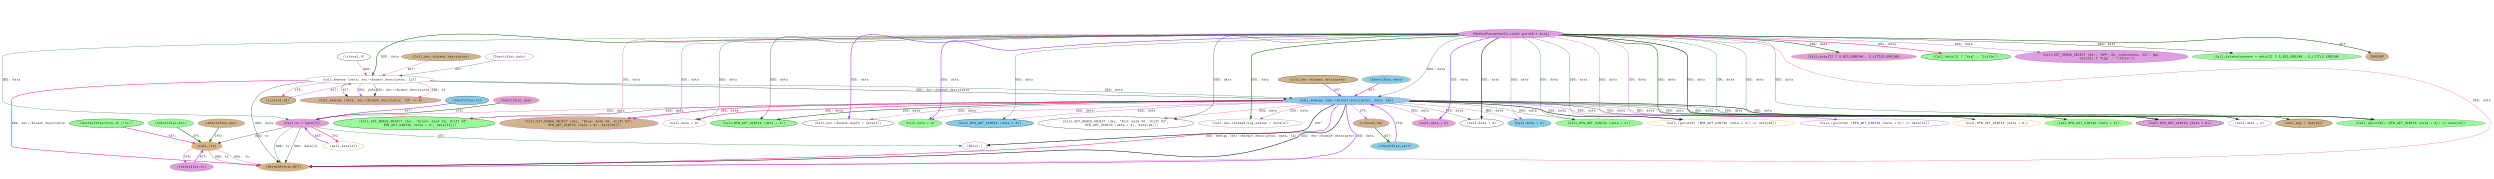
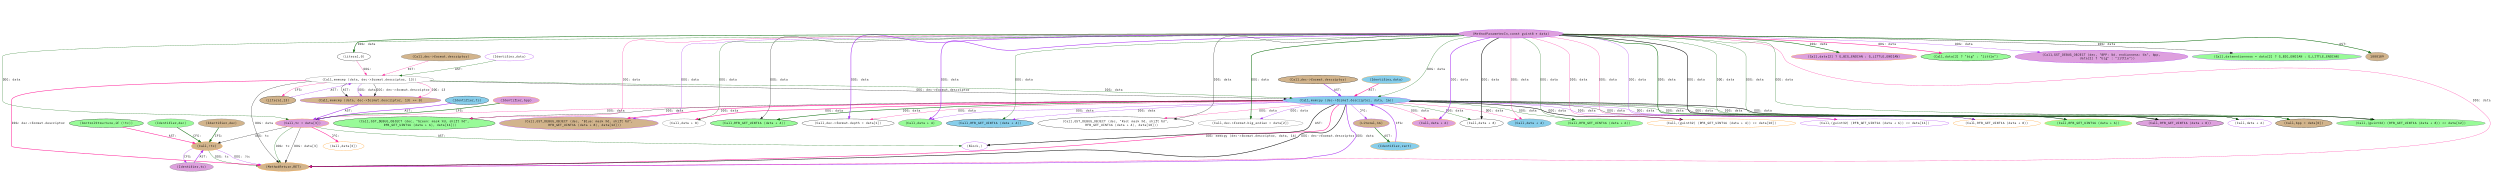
  digraph {
    fontname="IBM Plex Mono"
    node [color=black fillcolor=white fontname="IBM Plex Mono" style=filled]
    edge [color=darkgreen fontname="IBM Plex Mono" style=solid]
    n1 [color=darkorange fillcolor=plum label="(Call,tc = data[3])"]
    n2 [color=darkorange fillcolor=tan label="(Call,!tc)"]
    n3 [color=darkorange fillcolor=tan label="(MethodReturn,RET)"]
    n4 [color=darkorange label="(Call,data[3])"]
    n5 [color=purple label="(Block,)"]
    n6 [color=gray40 fillcolor=plum label="(Identifier,tc)"]
    n7 [color=purple fillcolor=skyblue label="(Call,memcpy (dec->format.descriptor, data, 16))"]
    n8 [color=purple fillcolor=tan label="(Call,GST_DEBUG_OBJECT (dec, \"Blue: mask %d, shift %d\",\n      RFB_GET_UINT16 (data + 8), data[12]))"]
    n9 [color=gray40 fillcolor=palegreen label="(Call,(guint32) (RFB_GET_UINT16 (data + 8)) << data[12])"]
    n10 [fillcolor=palegreen label="(Call,RFB_GET_UINT16 (data + 4))"]
    n11 [label="(Call,dec->format.depth = data[1])"]
    n12 [color=purple fillcolor=tan label="(Literal,16)"]
    n13 [fillcolor=skyblue label="(Call,RFB_GET_UINT16 (data + 4))"]
    n14 [color=gray40 label="(Call,data + 8)"]
    n15 [color=gray40 fillcolor=skyblue label="(Call,data + 4)"]
    n16 [color=darkorange fillcolor=palegreen label="(Call,RFB_GET_UINT16 (data + 6))"]
    n17 [color=gray40 label="(Call,dec->format.big_endian = data[2])"]
    n18 [color=gray40 fillcolor=palegreen label="(Call,RFB_GET_UINT16 (data + 6))"]
    n19 [color=purple label="(Call,(guint32) (RFB_GET_UINT16 (data + 6)) << data[11])"]
    n20 [color=gray40 fillcolor=palegreen label="(Call,data + 4)"]
    n21 [fillcolor=palegreen label="(Call,GST_DEBUG_OBJECT (dec, \"Green: mask %d, shift %d\",\n      RFB_GET_UINT16 (data + 6), data[11]))"]
    n22 [fillcolor=tan label="(Call,bpp = data[0])"]
    n23 [color=darkorange label="(Call,RFB_GET_UINT16 (data + 8))"]
    n24 [color=darkorange label="(Call,(guint32) (RFB_GET_UINT16 (data + 4)) << data[10])"]
    n25 [label="(Call,data + 8)"]
    n26 [label="(Call,GST_DEBUG_OBJECT (dec, \"Red: mask %d, shift %d\",\n      RFB_GET_UINT16 (data + 4), data[10]))"]
    n27 [color=darkorange fillcolor=plum label="(Call,data + 6)"]
    n28 [fillcolor=plum label="(Call,RFB_GET_UINT16 (data + 8))"]
    n29 [color=purple label="(Call,data + 6)"]
    n30 [color=darkorange fillcolor=skyblue label="(Identifier,rect)"]
    n31 [color=gray40 label="(Call,memcmp (data, dec->format.descriptor, 13))"]
    n32 [color=purple fillcolor=tan label="(Call,memcmp (data, dec->format.descriptor, 13) == 0)"]
    n33 [fillcolor=tan label="(Literal,13)"]
    n34 [color=purple fillcolor=plum label="(MethodParameterIn,const guint8 * data)"]
    n35 [color=darkorange fillcolor=plum label="(Call,data[2] ? G_BIG_ENDIAN : G_LITTLE_ENDIAN)"]
    n36 [fillcolor=palegreen label="(Call,data[2] ? \"big\" : \"little\")"]
    n37 [color=purple fillcolor=plum label="(Call,GST_DEBUG_OBJECT (dec, \"BPP: %d. endianness: %s\", bpp,\n      data[2] ? \"big\" : \"little\"))"]
    n38 [color=purple fillcolor=palegreen label="(Call,dataendianness = data[2] ? G_BIG_ENDIAN : G_LITTLE_ENDIAN)"]
    1000109 [color=gray40 fillcolor=tan]
    n40 [fillcolor=palegreen label="(ControlStructure,if (!tc))"]
    n41 [fillcolor=tan label="(Call,dec->format.descriptor)"]
    n42 [color=gray40 fillcolor=tan label="(Call,dec->format.descriptor)"]
    n43 [color=purple label="(Identifier,data)"]
    n44 [color=darkorange fillcolor=skyblue label="(Identifier,data)"]
    n45 [color=gray40 fillcolor=palegreen label="(Identifier,dec)"]
    n46 [color=gray40 fillcolor=tan label="(Identifier,dec)"]
    n47 [label="(Literal,0)"]
    n48 [color=darkorange fillcolor=plum label="(Identifier,bpp)"]
    n49 [fillcolor=skyblue label="(Identifier,tc)"]
    n1 -> n2 [color=black label="DDG: tc"]
    n1 -> n3 [color=black label="DDG: data[3]"]
    n1 -> n3 [label="DDG: tc"]
    n1 -> n4 [color=deeppink label="CFG: " style=bold]
    n1 -> n5 [label="AST: "]
    n2 -> n3 [label="DDG: tc"]
    n2 -> n3 [color=purple label="DDG: !tc"]
    n2 -> n6 [color=purple label="CFG: "]
-   n4 -> n1 [color=purple label="AST: " style=bold]
+   n32 -> n1 [color=purple label="AST: " style=bold]
    n6 -> n2 [color=purple label="AST: " style=bold]
    n7 -> n1 [color=deeppink label="DDG: data"]
    n7 -> n3 [color=purple label="DDG: data" style=bold]
    n7 -> n3 [color=deeppink label="DDG: memcpy (dec->format.descriptor, data, 16)" style=bold]
    n7 -> n3 [color=black label="DDG: dec->format.descriptor" style=bold]
    n7 -> n5 [color=black label="AST: " style=bold]
    n7 -> n8 [color=deeppink label="DDG: data" style=bold]
    n7 -> n9 [color=black label="DDG: data" style=bold]
    n7 -> n10 [label="DDG: data" style=bold]
    n7 -> n11 [color=deeppink label="DDG: data"]
    n7 -> n12 [color=purple label="CFG: "]
    n7 -> n13 [color=purple label="DDG: data"]
    n7 -> n14 [color=deeppink label="DDG: data" style=bold]
    n7 -> n15 [color=deeppink label="DDG: data"]
    n7 -> n16 [color=purple label="DDG: data"]
    n7 -> n17 [color=purple label="DDG: data"]
    n7 -> n18 [label="DDG: data"]
    n7 -> n19 [color=purple label="DDG: data"]
    n7 -> n20 [color=purple label="DDG: data"]
    n7 -> n21 [color=black label="DDG: data"]
    n7 -> n22 [label="DDG: data"]
    n7 -> n23 [color=black label="DDG: data"]
    n7 -> n24 [color=black label="DDG: data" style=bold]
    n7 -> n25 [label="DDG: data"]
    n7 -> n26 [color=deeppink label="DDG: data"]
    n7 -> n27 [color=deeppink label="DDG: data"]
    n7 -> n28 [label="DDG: data"]
    n7 -> n29 [color=black label="DDG: data"]
    n12 -> n30 [label="AST: " style=bold]
    n30 -> n7 [color=purple label="CFG: " style=bold]
    n31 -> n3 [color=black label="DDG: data"]
    n31 -> n3 [color=deeppink label="DDG: dec->format.descriptor" style=bold]
    n31 -> n7 [color=black label="DDG: dec->format.descriptor"]
    n31 -> n7 [label="DDG: data"]
    n31 -> n32 [color=black label="AST: "]
    n31 -> n32 [color=purple label="DDG: data"]
    n31 -> n32 [color=black label="DDG: dec->format.descriptor"]
    n31 -> n32 [color=deeppink label="DDG: 13"]
    n31 -> n33 [color=deeppink label="CFG: "]
    n33 -> n31 [color=purple label="AST: "]
    n34 -> n1 [label="DDG: data"]
    n34 -> n3 [color=deeppink label="DDG: data"]
    n34 -> n7 [label="DDG: data"]
    n34 -> n8 [color=purple label="DDG: data"]
    n34 -> n9 [label="DDG: data"]
    n34 -> n10 [color=black label="DDG: data"]
    n34 -> n11 [color=purple label="DDG: data" style=bold]
    n34 -> n13 [label="DDG: data"]
    n34 -> n14 [label="DDG: data"]
    n34 -> n15 [color=deeppink label="DDG: data"]
    n34 -> n16 [label="DDG: data" style=bold]
    n34 -> n17 [label="DDG: data" style=bold]
    n34 -> n18 [label="DDG: data"]
    n34 -> n19 [color=deeppink label="DDG: data"]
    n34 -> n20 [color=purple label="DDG: data" style=bold]
    n34 -> n21 [color=deeppink label="DDG: data"]
    n34 -> n22 [label="DDG: data"]
    n34 -> n23 [color=purple label="DDG: data"]
-   n34 -> n24 [label="DDG: data"]
+   n34 -> n24 [color=deeppink label="DDG: data"]
    n34 -> n25 [color=black label="DDG: data" style=bold]
    n34 -> n26 [color=black label="DDG: data"]
    n34 -> n27 [color=purple label="DDG: data" style=bold]
    n34 -> n28 [color=black label="DDG: data" style=bold]
    n34 -> n29 [label="DDG: data"]
-   n34 -> n31 [label="DDG: data" style=bold]
+   n34 -> n47 [label="DDG: data" style=bold]
    n34 -> n35 [label="DDG: data" style=bold]
    n34 -> n36 [color=deeppink label="DDG: data" style=bold]
    n34 -> n37 [color=purple label="DDG: data"]
    n34 -> n38 [color=black label="DDG: data"]
    n34 -> 1000109 [label="AST: " style=bold]
    n40 -> n2 [color=deeppink label="AST: " style=bold]
    n41 -> n7 [color=purple label="AST: " style=bold]
    n42 -> n31 [color=deeppink label="AST: "]
    n43 -> n31 [label="AST: "]
    n44 -> n7 [color=deeppink label="AST: " style=bold]
    n45 -> n2 [label="CFG: " style=bold]
    n46 -> n2 [label="CFG: " style=bold]
    n47 -> n31 [color=deeppink label="DDG: "]
    n48 -> n1 [label="CFG: " style=bold]
    n49 -> n1 [color=purple label="AST: " style=bold]
  }
